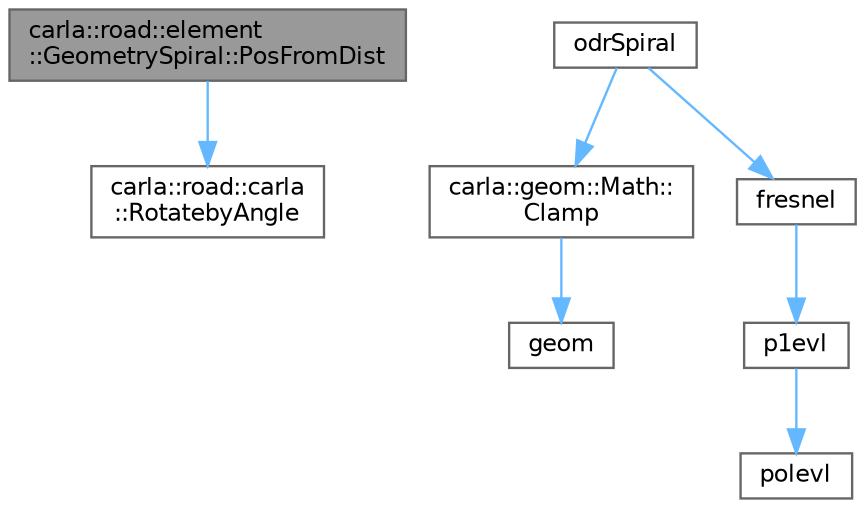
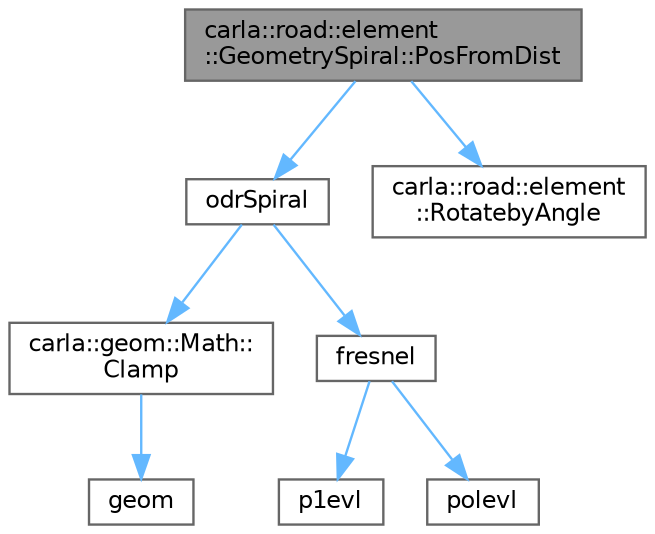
  digraph {
    rankdir=TB
    node [color=grey40 fillcolor=white fontname=Helvetica fontsize=10 shape=box style=filled]
    edge [color=steelblue1 fontname=Helvetica fontsize=10 labelfontname=Helvetica labelfontsize=10 style=solid]
    n1 [color=gray40 fillcolor=grey60 fontcolor=black height=0.2 label="carla::road::element\l::GeometrySpiral::PosFromDist" width=0.4]
    n2 [height=0.2 label=odrSpiral width=0.4]
-   n3 [height=0.2 label="carla::road::carla\l::RotatebyAngle" width=0.4]
+   n3 [height=0.2 label="carla::road::element\l::RotatebyAngle" width=0.4]
    n4 [height=0.2 label="carla::geom::Math::\lClamp" width=0.4]
    n5 [height=0.2 label=geom width=0.4]
    n6 [height=0.2 label=fresnel width=0.4]
    n7 [height=0.2 label=p1evl width=0.4]
    n8 [height=0.2 label=polevl width=0.4]
+   n1 -> n2
    n1 -> n3
    n2 -> n4
    n2 -> n6
    n4 -> n5
    n6 -> n7
-   n7 -> n8
+   n6 -> n8
  }
